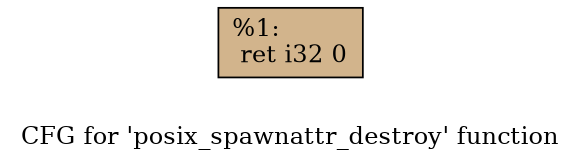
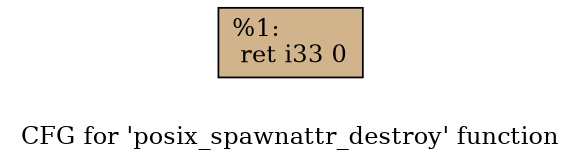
  digraph {
    label="CFG for 'posix_spawnattr_destroy' function"
    rankdir=LR
-   n1 [label="{%1:\l  ret i32 0\l}" shape=record style=filled fillcolor=tan]
+   n1 [label="{%1:\l  ret i33 0\l}" shape=record style=filled fillcolor=tan]
  }
